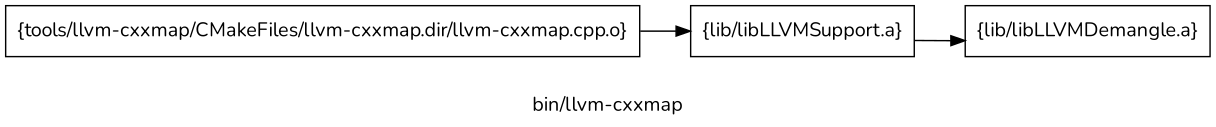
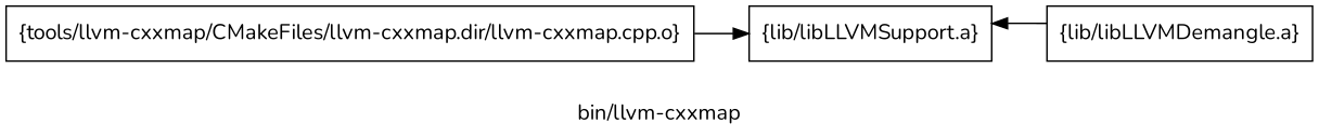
  digraph {
    label="bin/llvm-cxxmap"
    rankdir=LR
    fontname=Nunito
    node [group=0 shape=box fontname=Nunito]
    edge [fontname=Nunito]
    n1 [label="{tools/llvm-cxxmap/CMakeFiles/llvm-cxxmap.dir/llvm-cxxmap.cpp.o}"]
    n2 [label="{lib/libLLVMSupport.a}"]
    n3 [label="{lib/libLLVMDemangle.a}"]
    subgraph sub_1 {
      rank=same
      n1
    }
    subgraph sub_2 {
      rank=same
      n2
    }
    n1 -> n2
-   n2 -> n3
+   n3 -> n2
  }
